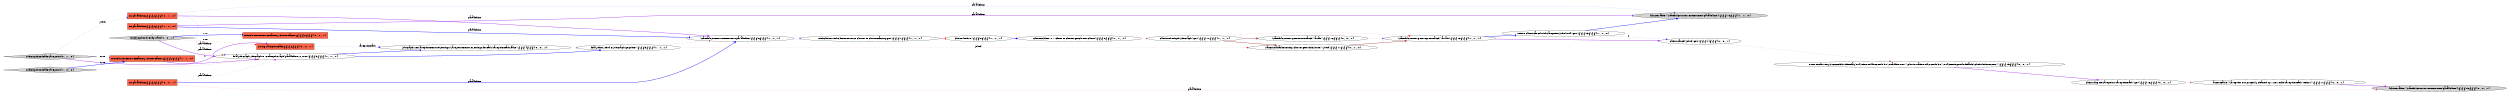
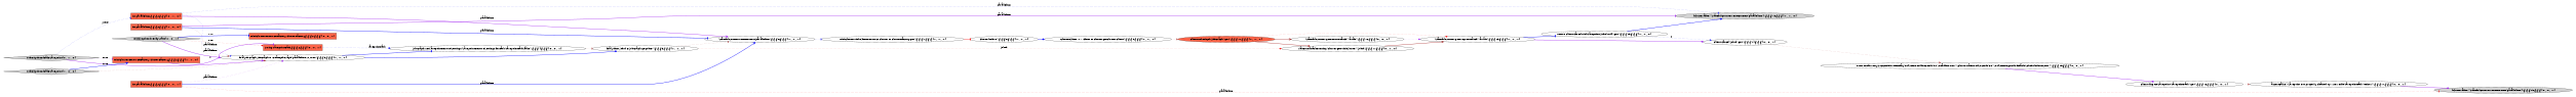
  digraph {
    rankdir=LR
    node [fillcolor=white shape=ellipse style=filled]
    edge [arrowhead=diamond color=blue style=bold]
    n1 [label="ClusterClient<?> client = cluster.getClusterClient()@@@9@@@['1', '1', '1']"]
-   n2 [label="client.submitJob(jobGraph).get()@@@11@@@['1', '1', '1']"]
+   n2 [fillcolor=tomato label="client.submitJob(jobGraph).get()@@@11@@@['1', '1', '1']"]
    n3 [label="StatefulCounter.getProgressLatch().await()@@@13@@@['1', '1', '1']"]
    n4 [label="StatefulCounter.getRestoreLatch().await()@@@12@@@['0', '0', '1']"]
    n5 [label="waitForAllTaskRunning(cluster.getMiniCluster(),jobId)@@@11@@@['0', '1', '0']"]
    n6 [fillcolor=tomato label="MiniClusterResourceFactory clusterFactory@@@2@@@['0', '0', '1']" shape=box]
    n7 [label="return client.cancelWithSavepoint(jobId,null).get()@@@13@@@['1', '1', '0']"]
    n8 [fillcolor=lightgray label="{cluster.after()StatefulCounter.resetForTest(parallelism)}@@@15@@@['1', '1', '0']"]
    n9 [label="client.cancel(jobId).get()@@@14@@@['0', '0', '1']"]
    n10 [label="FutureUtils.retrySuccessfulWithDelay(null,Time.milliseconds(50),Deadline.now().plus(Duration.ofSeconds(30)),null,TestingUtils.defaultScheduledExecutor())@@@15@@@['0', '0', '1']"]
    n11 [fillcolor=lightgray label="submitJobAndTakeSavepoint['0', '1', '0']" shape=diamond]
    n12 [label="final JobGraph jobGraph = createJobGraph(parallelism,0,1000)@@@3@@@['1', '1', '1']"]
    n13 [fillcolor=tomato label="int parallelism@@@2@@@['0', '1', '0']" shape=box]
    n14 [fillcolor=tomato label="MiniClusterResourceFactory clusterFactory@@@2@@@['1', '1', '0']" shape=box]
    n15 [label="final JobID jobId = jobGraph.getJobID()@@@5@@@['1', '1', '1']"]
    n16 [label="jobGraph.setSavepointRestoreSettings(SavepointRestoreSettings.forPath(savepointPath,false))@@@4@@@['0', '0', '1']"]
    n17 [label="StatefulCounter.resetForTest(parallelism)@@@6@@@['1', '1', '1']"]
    n18 [fillcolor=tomato label="String savepointPath@@@2@@@['0', '0', '1']" shape=box]
    n19 [fillcolor=lightgray label="restoreJobAndVerifyState['0', '0', '1']" shape=diamond]
    n20 [fillcolor=tomato label="int parallelism@@@2@@@['0', '0', '1']" shape=box]
    n21 [fillcolor=lightgray label="{cluster.after()StatefulCounter.resetForTest(parallelism)}@@@19@@@['0', '0', '1']"]
    n22 [label="MiniClusterWithClientResource cluster = clusterFactory.get()@@@7@@@['1', '1', '1']"]
    n23 [label="cluster.before()@@@8@@@['1', '1', '1']"]
    n24 [label="client.disposeSavepoint(savepointPath).get()@@@16@@@['0', '0', '1']"]
    n25 [label="assertFalse(\"Savepoint not properly cleaned up.\",new File(savepointPath).exists())@@@17@@@['0', '0', '1']"]
    n26 [fillcolor=lightgray label="submitJobAndTakeSavepoint['1', '0', '0']" shape=diamond]
    n27 [fillcolor=tomato label="int parallelism@@@2@@@['1', '0', '0']" shape=box]
    n1 -> n2 [arrowhead=vee color=brown style=dotted]
    n2 -> n3 [color=red style=dotted]
    n2 -> n4 [arrowhead=vee color=brown]
    n2 -> n5 [color=brown]
    n3 -> n7 [arrowhead=tee]
    n3 -> n9 [color=purple]
    n4 -> n3 [color=purple style=dotted]
    n5 -> n3 [color=brown]
    n7 -> n8
    n7 -> n9 [arrowhead=vee label=0 style=dotted]
    n9 -> n10 [arrowhead=vee color=brown style=dotted]
    n10 -> n24 [color=purple]
    n11 -> n12 [arrowhead=vee color=purple]
    n11 -> n13 [arrowhead=tee label=jobId style=dotted]
    n11 -> n14 [arrowhead=tee color=purple label=true style=dotted]
    n12 -> n15
    n12 -> n16 [arrowhead=tee]
    n13 -> n8 [arrowhead=tee label=parallelism style=dotted]
    n13 -> n12 [arrowhead=tee label=parallelism style=dotted]
    n13 -> n17 [arrowhead=vee color=purple label=parallelism]
    n14 -> n18 [arrowhead=tee color=purple label=0]
    n15 -> n5 [color=red label=jobId style=dotted]
    n15 -> n17 [arrowhead=tee color=brown style=dotted]
    n16 -> n15 [arrowhead=tee color=brown style=dotted]
    n17 -> n22 [arrowhead=tee style=dotted]
    n18 -> n16 [label=savepointPath style=dotted]
    n19 -> n6 [arrowhead=tee label=true]
    n19 -> n12 [arrowhead=vee color=purple]
    n19 -> n18 [color=red label=true style=dotted]
    n20 -> n12 [color=purple label=parallelism style=dotted]
    n20 -> n17 [arrowhead=vee label=parallelism]
    n20 -> n21 [arrowhead=tee color=red label=parallelism style=dotted]
    n22 -> n23 [arrowhead=tee color=red]
    n23 -> n1
    n24 -> n25 [arrowhead=vee color=brown style=dotted]
    n25 -> n21 [color=purple]
    n26 -> n12 [color=brown style=dotted]
    n26 -> n14 [arrowhead=vee label=true]
    n27 -> n8 [arrowhead=tee color=purple label=parallelism]
    n27 -> n12 [arrowhead=vee color=brown label=parallelism style=dotted]
    n27 -> n17 [arrowhead=tee label=parallelism]
  }
